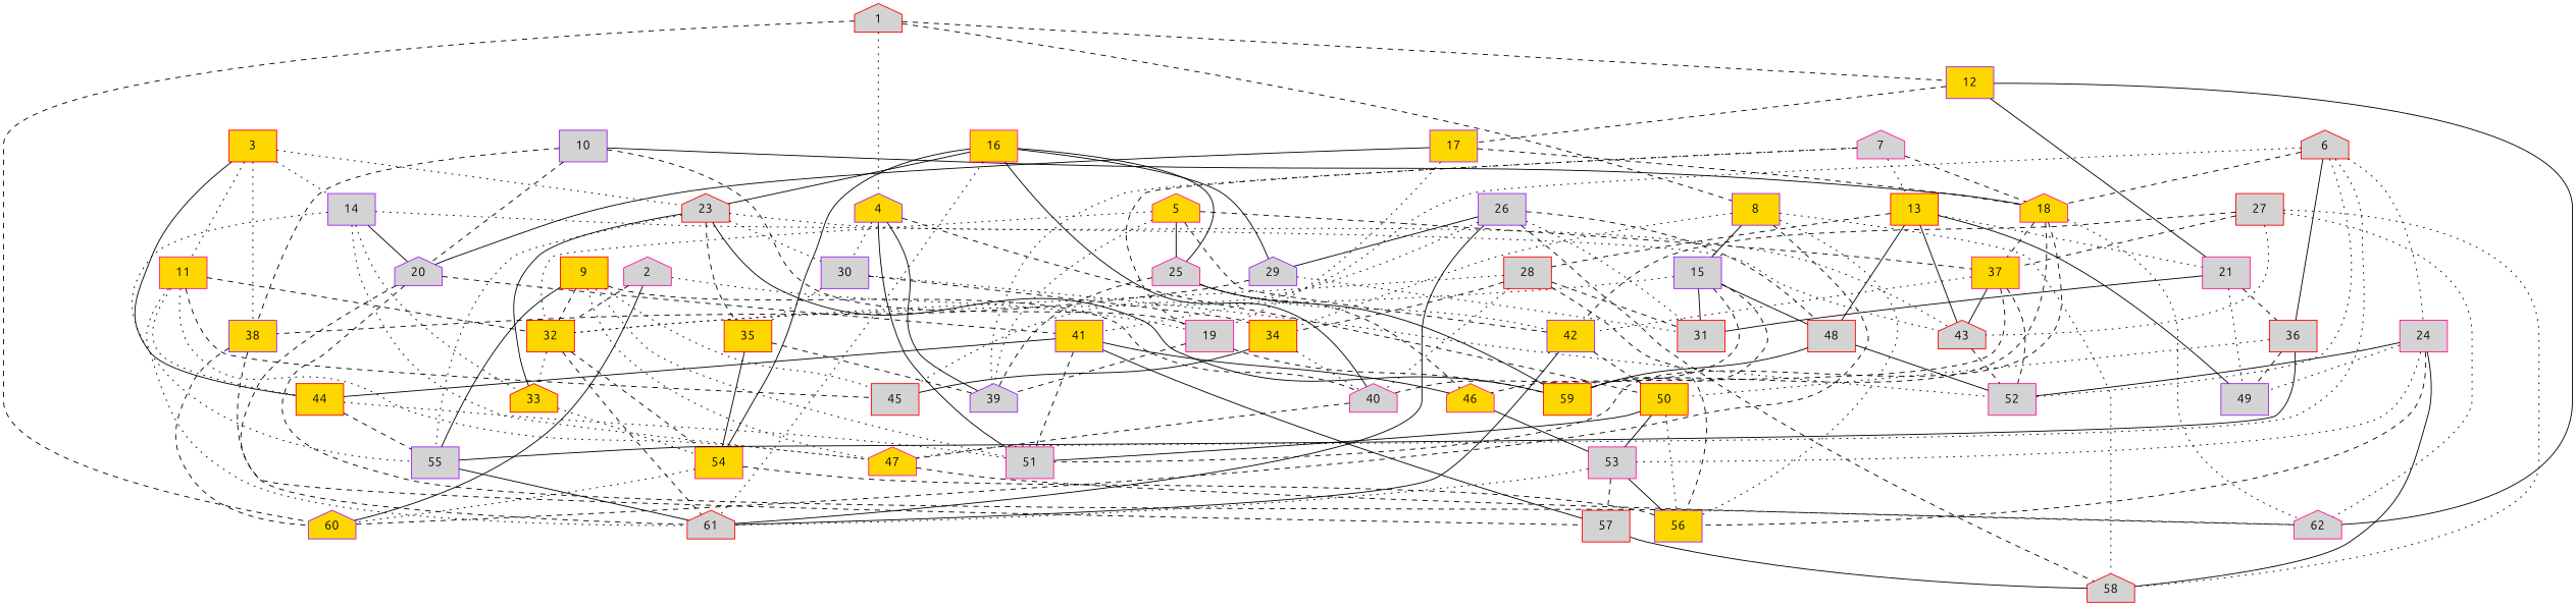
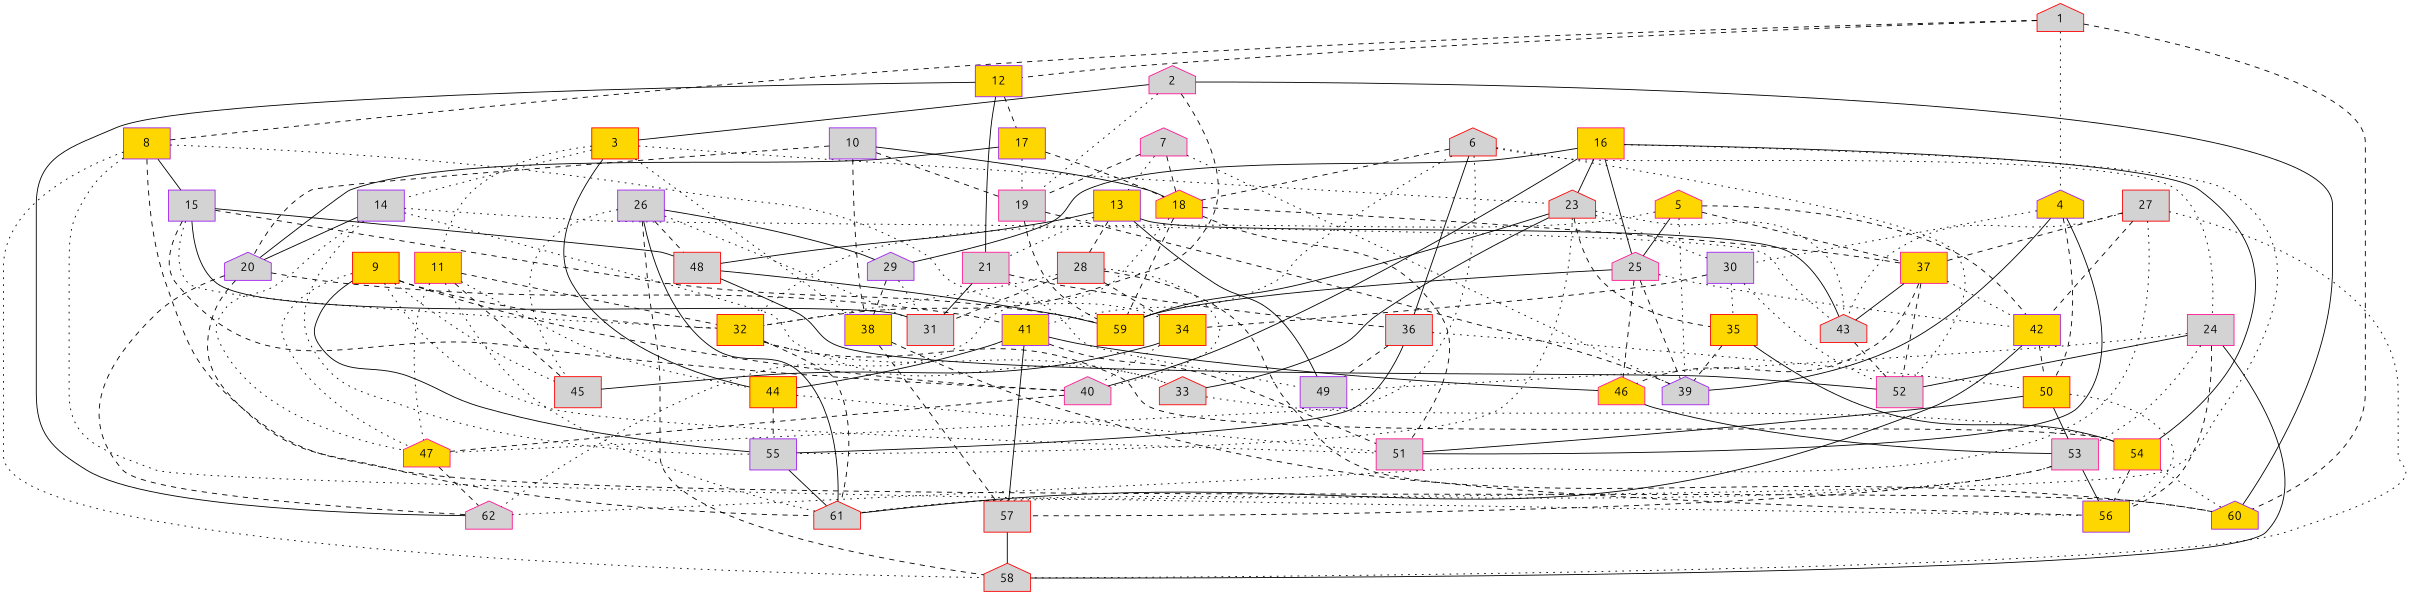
  graph {
    fontname=Ubuntu
    node [color=red fillcolor=lightgrey fontname=Ubuntu shape=box style=filled]
    edge [fontname=Ubuntu style=dashed weight=1.0]
    1 [shape=house]
    4 [color=purple fillcolor=gold shape=house]
    8 [color=purple fillcolor=gold]
    12 [color=purple fillcolor=gold]
    60 [color=purple fillcolor=gold shape=house]
    30 [color=purple]
    39 [color=purple shape=house]
    50 [fillcolor=gold]
    51 [color=deeppink]
    15 [color=purple]
    34 [fillcolor=gold]
    56 [color=purple fillcolor=gold]
    58 [shape=house]
    17 [color=purple fillcolor=gold]
    21 [color=deeppink]
    62 [color=deeppink shape=house]
    2 [color=deeppink shape=house]
    3 [fillcolor=gold]
    19 [color=deeppink]
    32 [fillcolor=gold]
    11 [color=deeppink fillcolor=gold]
    14 [color=purple]
    23 [shape=house]
    38 [color=purple fillcolor=gold]
    44 [fillcolor=gold]
    59 [fillcolor=gold]
    61 [shape=house]
-   33 [fillcolor=gold shape=house]
+   33 [shape=house]
    54 [color=deeppink fillcolor=gold]
    47 [color=deeppink fillcolor=gold shape=house]
    45
    55 [color=purple]
    20 [color=purple shape=house]
    43 [shape=house]
    35 [fillcolor=gold]
    57
    52 [color=deeppink]
    53 [color=deeppink]
    5 [color=deeppink fillcolor=gold shape=house]
    25 [color=deeppink shape=house]
    37 [color=deeppink fillcolor=gold]
    42 [color=purple fillcolor=gold]
    46 [color=deeppink fillcolor=gold shape=house]
    6 [shape=house]
    18 [color=deeppink fillcolor=gold shape=house]
    24 [color=deeppink]
    36
    41 [color=purple fillcolor=gold]
    49 [color=purple]
    7 [color=deeppink shape=house]
-   13 [fillcolor=gold]
+   13 [color=purple fillcolor=gold]
    28
    48
    40 [color=deeppink shape=house]
    31
    9 [fillcolor=gold]
    10 [color=purple]
    16 [color=deeppink fillcolor=gold]
    29 [color=purple shape=house]
    26 [color=purple]
    27
    1 -- 4 [style=dotted weight=2.0]
    1 -- 8
    1 -- 12
    1 -- 60 [weight=2.0]
    4 -- 30 [style=dotted]
    4 -- 39 [style=solid]
    4 -- 50
    4 -- 51 [style=solid]
    8 -- 60
    8 -- 15 [style=solid]
    8 -- 34 [style=dotted]
    8 -- 56 [style=dotted]
    8 -- 58 [style=dotted]
    12 -- 17
    12 -- 21 [style=solid]
    12 -- 62 [style=solid]
    30 -- 34 [weight=2.0]
    30 -- 35 [style=dotted]
    30 -- 52 [style=dotted]
    50 -- 51 [style=solid]
    50 -- 56 [style=dotted]
    50 -- 53 [style=solid]
    15 -- 32 [style=dotted]
    15 -- 59
    15 -- 48 [style=solid]
    15 -- 40
    15 -- 31 [style=solid]
    34 -- 45 [style=solid]
    34 -- 40 [style=dotted]
    17 -- 19 [style=dotted]
    17 -- 20 [style=solid]
    17 -- 18
    21 -- 36
    21 -- 49 [style=dotted]
    21 -- 31 [style=solid weight=2.0]
    2 -- 60 [style=solid]
+   2 -- 3 [style=solid]
    2 -- 19 [style=dotted]
    2 -- 32
    3 -- 11 [style=dotted]
    3 -- 14 [style=dotted]
    3 -- 23 [style=dotted]
    3 -- 38 [style=dotted]
    3 -- 44 [style=solid]
    19 -- 39
    19 -- 59
    32 -- 61
    32 -- 33 [style=dotted]
    32 -- 54
    11 -- 32
    11 -- 44 [style=dotted]
    11 -- 61 [style=dotted]
    11 -- 47 [style=dotted]
    11 -- 45
    14 -- 33 [style=dotted]
    14 -- 47 [style=dotted]
    14 -- 55 [style=dotted]
    14 -- 20 [style=solid]
    14 -- 43 [style=dotted]
    23 -- 30 [style=dotted]
    23 -- 59 [style=solid]
    23 -- 33 [style=solid]
    23 -- 55 [style=dotted]
    23 -- 43 [style=dotted]
    23 -- 35
    38 -- 60
    38 -- 57
    44 -- 51 [style=dotted]
    44 -- 55
    33 -- 54 [style=dotted]
    54 -- 60 [style=dotted]
    54 -- 56
    47 -- 62
    55 -- 61 [style=solid]
    20 -- 62
    20 -- 61
    20 -- 41
    43 -- 52
    35 -- 39
    35 -- 54 [style=solid]
    57 -- 58 [style=solid]
    53 -- 56 [style=solid]
    53 -- 61 [style=dotted]
    53 -- 57
    5 -- 39 [style=dotted]
    5 -- 32 [style=dotted weight=2.0]
    5 -- 25 [style=solid]
    5 -- 37
    5 -- 42
    25 -- 39
    25 -- 59 [style=solid]
    25 -- 42 [style=dotted]
    25 -- 46
    37 -- 43 [style=solid]
    37 -- 52
    37 -- 42 [style=dotted]
    37 -- 46
    42 -- 50
    42 -- 61 [style=solid]
    46 -- 53 [style=solid]
    6 -- 47 [style=dotted]
    6 -- 52 [style=dotted]
    6 -- 18
    6 -- 24 [style=dotted]
    6 -- 36 [style=solid]
    6 -- 41 [style=dotted]
    18 -- 51
    18 -- 62 [style=dotted]
    18 -- 59 [weight=2.0]
    18 -- 37 [weight=2.0]
    24 -- 56
    24 -- 58 [style=solid]
    24 -- 52 [style=solid]
    24 -- 53 [style=dotted]
    24 -- 49 [style=dotted]
    36 -- 50 [style=dotted]
    36 -- 55 [style=solid]
    36 -- 49
    41 -- 51
    41 -- 44 [style=solid]
    41 -- 57 [style=solid]
    41 -- 46 [style=solid]
    7 -- 39 [style=dotted]
    7 -- 19
    7 -- 18
    7 -- 13 [style=dotted]
    13 -- 21 [style=dotted]
    13 -- 43 [style=solid]
    13 -- 49 [style=solid]
    13 -- 28
    13 -- 48 [style=solid]
    28 -- 34
    28 -- 56
    28 -- 32 [style=dotted]
    28 -- 40 [style=dotted]
    28 -- 31
    48 -- 59 [style=solid weight=2.0]
    48 -- 52 [style=solid]
    40 -- 47
    9 -- 51 [style=dotted]
    9 -- 32
    9 -- 47 [style=dotted]
    9 -- 45 [style=dotted]
    9 -- 55 [style=solid]
    9 -- 40
    10 -- 19
    10 -- 38
    10 -- 20
    10 -- 18 [style=solid]
    16 -- 23 [style=solid]
    16 -- 61 [style=dotted]
    16 -- 54 [style=solid]
    16 -- 25 [style=solid]
    16 -- 40 [style=solid]
    16 -- 29 [style=solid]
    29 -- 38 [weight=2.0]
    29 -- 31 [style=dotted]
    26 -- 58
    26 -- 61 [style=solid]
    26 -- 45 [style=dotted]
    26 -- 48
    26 -- 31 [style=dotted]
    26 -- 29 [style=solid]
    27 -- 58 [style=dotted]
    27 -- 62 [style=dotted weight=2.0]
    27 -- 43 [style=dotted]
    27 -- 37
    27 -- 42
  }
